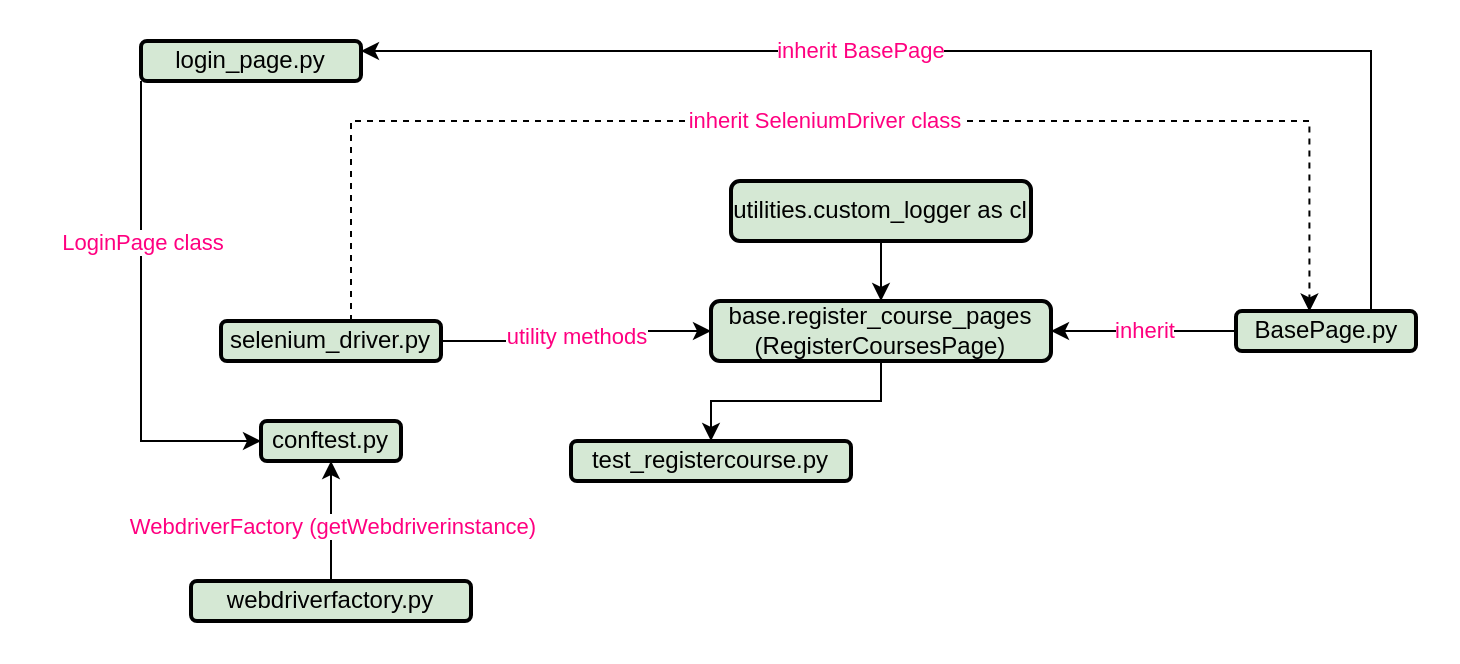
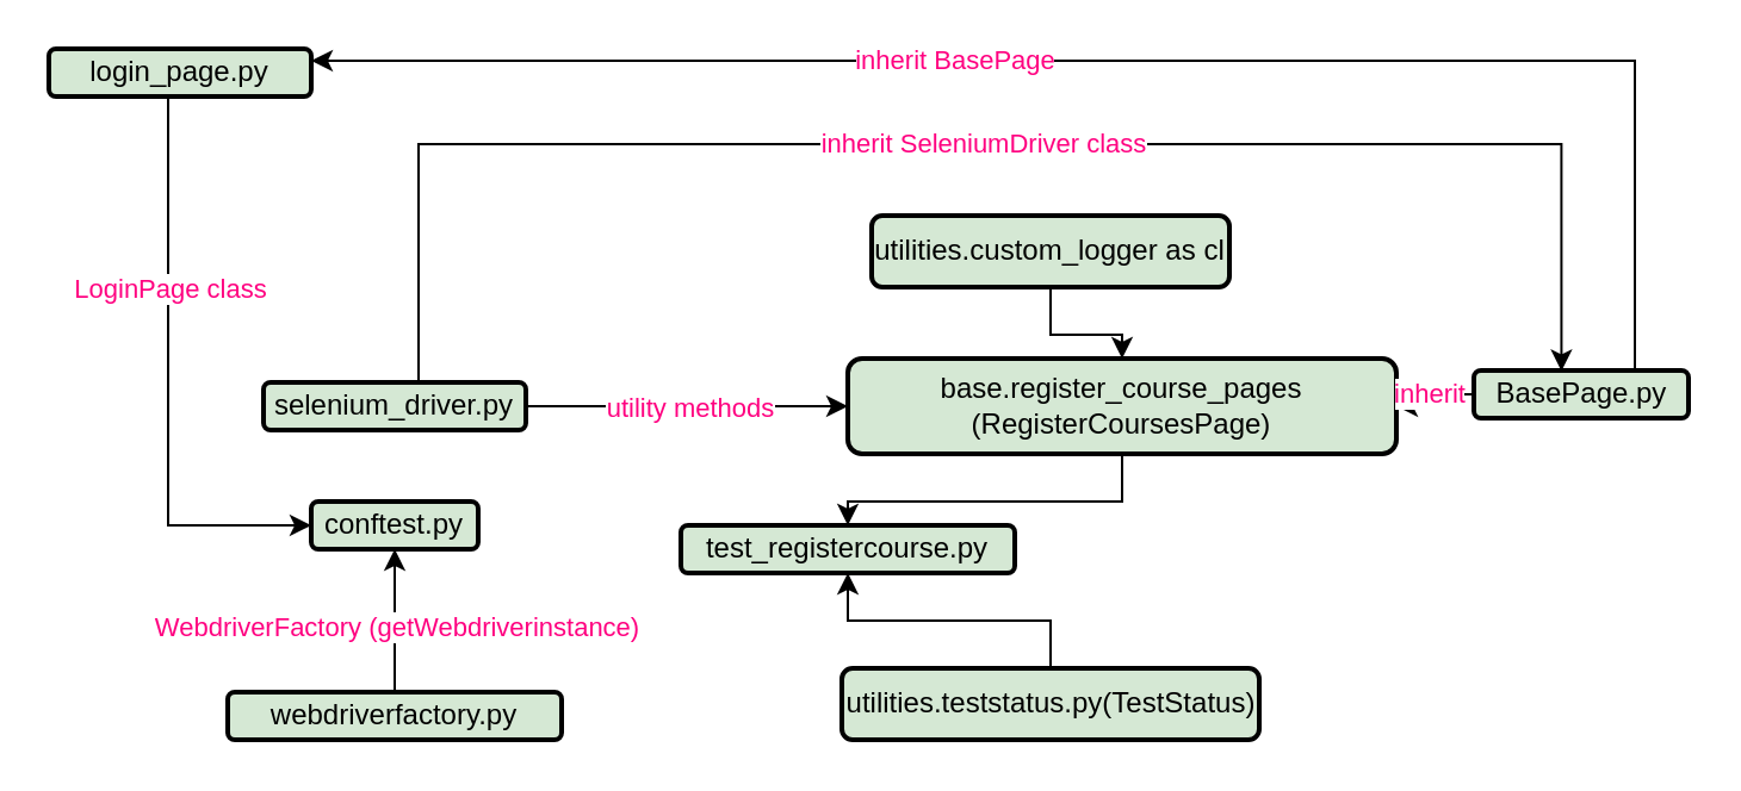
  <mxCell id="0" />
  <mxCell id="1" parent="0" />
  <mxCell id="2" value="test_registercourse.py" style="rounded=1;whiteSpace=wrap;html=1;fillColor=#d5e8d4;strokeColor=#000000;strokeWidth=2;" vertex="1" parent="1"><mxGeometry x="285" y="220" width="140" height="20" as="geometry" /></mxCell>
  <mxCell id="3" value="" style="edgeStyle=orthogonalEdgeStyle;rounded=0;orthogonalLoop=1;jettySize=auto;html=1;" edge="1" parent="1" source="4" target="2"><mxGeometry relative="1" as="geometry" /></mxCell>
- <mxCell id="4" value="base.register_course_pages (RegisterCoursesPage)" style="rounded=1;whiteSpace=wrap;html=1;fillColor=#d5e8d4;strokeColor=#000000;strokeWidth=2;" vertex="1" parent="1"><mxGeometry x="355" y="150" width="170" height="30" as="geometry" /></mxCell>
+ <mxCell id="4" value="base.register_course_pages (RegisterCoursesPage)" style="rounded=1;whiteSpace=wrap;html=1;fillColor=#d5e8d4;strokeColor=#000000;strokeWidth=2;" vertex="1" parent="1"><mxGeometry x="355" y="150" width="230" height="40" as="geometry" /></mxCell>
+ <mxCell id="5" style="edgeStyle=orthogonalEdgeStyle;rounded=0;orthogonalLoop=1;jettySize=auto;html=1;entryX=0.5;entryY=1;entryDx=0;entryDy=0;" edge="1" parent="1" source="6" target="2"><mxGeometry relative="1" as="geometry" /></mxCell>
+ <mxCell id="6" value="utilities.teststatus.py(TestStatus)" style="rounded=1;whiteSpace=wrap;html=1;fillColor=#d5e8d4;strokeColor=#000000;strokeWidth=2;" vertex="1" parent="1"><mxGeometry x="352.5" y="280" width="175" height="30" as="geometry" /></mxCell>
  <mxCell id="7" value="&lt;font color=&quot;#ff0080&quot;&gt;inherit&lt;/font&gt;" style="edgeStyle=orthogonalEdgeStyle;rounded=0;orthogonalLoop=1;jettySize=auto;html=1;entryX=1;entryY=0.5;entryDx=0;entryDy=0;" edge="1" parent="1" source="9" target="4"><mxGeometry relative="1" as="geometry" /></mxCell>
  <mxCell id="8" value="inherit BasePage" style="edgeStyle=orthogonalEdgeStyle;rounded=0;orthogonalLoop=1;jettySize=auto;html=1;exitX=0.75;exitY=0;exitDx=0;exitDy=0;entryX=1;entryY=0.25;entryDx=0;entryDy=0;fontColor=#FF0080;" edge="1" parent="1" source="9" target="22"><mxGeometry x="0.212" relative="1" as="geometry"><mxPoint as="offset" /></mxGeometry></mxCell>
  <mxCell id="9" value="BasePage.py" style="rounded=1;whiteSpace=wrap;html=1;fillColor=#d5e8d4;strokeColor=#000000;strokeWidth=2;" vertex="1" parent="1"><mxGeometry x="617.5" y="155" width="90" height="20" as="geometry" /></mxCell>
  <mxCell id="10" value="" style="edgeStyle=orthogonalEdgeStyle;rounded=0;orthogonalLoop=1;jettySize=auto;html=1;fontColor=#FF0080;" edge="1" parent="1" source="11" target="4"><mxGeometry relative="1" as="geometry" /></mxCell>
  <mxCell id="11" value="utilities.custom_logger as cl" style="rounded=1;whiteSpace=wrap;html=1;fillColor=#d5e8d4;strokeColor=#000000;strokeWidth=2;" vertex="1" parent="1"><mxGeometry x="365" y="90" width="150" height="30" as="geometry" /></mxCell>
  <mxCell id="12" value="" style="edgeStyle=orthogonalEdgeStyle;rounded=0;orthogonalLoop=1;jettySize=auto;html=1;fontColor=#FF0080;" edge="1" parent="1" source="15" target="4"><mxGeometry relative="1" as="geometry" /></mxCell>
  <mxCell id="13" value="utility methods" style="edgeLabel;html=1;align=center;verticalAlign=middle;resizable=0;points=[];fontColor=#FF0080;" vertex="1" connectable="0" parent="12"><mxGeometry relative="1" as="geometry"><mxPoint as="offset" /></mxGeometry></mxCell>
- <mxCell id="14" value="inherit SeleniumDriver class" style="edgeStyle=orthogonalEdgeStyle;rounded=0;orthogonalLoop=1;jettySize=auto;html=1;entryX=0.408;entryY=0.011;entryDx=0;entryDy=0;entryPerimeter=0;fontColor=#FF0080;dashed=1;" edge="1" parent="1" source="15" target="9"><mxGeometry relative="1" as="geometry"><Array as="points"><mxPoint x="175" y="60" /><mxPoint x="654" y="60" /></Array></mxGeometry></mxCell>
+ <mxCell id="14" value="inherit SeleniumDriver class" style="edgeStyle=orthogonalEdgeStyle;rounded=0;orthogonalLoop=1;jettySize=auto;html=1;entryX=0.408;entryY=0.011;entryDx=0;entryDy=0;entryPerimeter=0;fontColor=#FF0080;" edge="1" parent="1" source="15" target="9"><mxGeometry relative="1" as="geometry"><Array as="points"><mxPoint x="175" y="60" /><mxPoint x="654" y="60" /></Array></mxGeometry></mxCell>
  <mxCell id="15" value="selenium_driver.py" style="rounded=1;whiteSpace=wrap;html=1;fillColor=#d5e8d4;strokeColor=#000000;strokeWidth=2;" vertex="1" parent="1"><mxGeometry x="110" y="160" width="110" height="20" as="geometry" /></mxCell>
  <mxCell id="16" value="conftest.py" style="rounded=1;whiteSpace=wrap;html=1;fillColor=#d5e8d4;strokeColor=#000000;strokeWidth=2;" vertex="1" parent="1"><mxGeometry x="130" y="210" width="70" height="20" as="geometry" /></mxCell>
  <mxCell id="17" value="" style="edgeStyle=orthogonalEdgeStyle;rounded=0;orthogonalLoop=1;jettySize=auto;html=1;fontColor=#FF0080;" edge="1" parent="1" source="19" target="16"><mxGeometry relative="1" as="geometry" /></mxCell>
  <mxCell id="18" value="WebdriverFactory (getWebdriverinstance)" style="edgeLabel;html=1;align=center;verticalAlign=middle;resizable=0;points=[];fontColor=#FF0080;labelBorderColor=none;" vertex="1" connectable="0" parent="17"><mxGeometry x="-0.053" relative="1" as="geometry"><mxPoint as="offset" /></mxGeometry></mxCell>
  <mxCell id="19" value="webdriverfactory.py" style="rounded=1;whiteSpace=wrap;html=1;fillColor=#d5e8d4;strokeColor=#000000;strokeWidth=2;" vertex="1" parent="1"><mxGeometry x="95" y="290" width="140" height="20" as="geometry" /></mxCell>
  <mxCell id="20" value="" style="edgeStyle=orthogonalEdgeStyle;rounded=0;orthogonalLoop=1;jettySize=auto;html=1;fontColor=#FF0080;" edge="1" parent="1" source="22" target="16"><mxGeometry relative="1" as="geometry"><Array as="points"><mxPoint x="70" y="220" /></Array></mxGeometry></mxCell>
  <mxCell id="21" value="LoginPage class" style="edgeLabel;html=1;align=center;verticalAlign=middle;resizable=0;points=[];fontColor=#FF0080;" vertex="1" connectable="0" parent="20"><mxGeometry x="-0.096" relative="1" as="geometry"><mxPoint y="-28" as="offset" /></mxGeometry></mxCell>
- <mxCell id="22" value="login_page.py" style="rounded=1;whiteSpace=wrap;html=1;fillColor=#d5e8d4;strokeColor=#000000;strokeWidth=2;" vertex="1" parent="1"><mxGeometry x="70" y="20" width="110" height="20" as="geometry" /></mxCell>
+ <mxCell id="22" value="login_page.py" style="rounded=1;whiteSpace=wrap;html=1;fillColor=#d5e8d4;strokeColor=#000000;strokeWidth=2;" vertex="1" parent="1"><mxGeometry x="20" y="20" width="110" height="20" as="geometry" /></mxCell>
